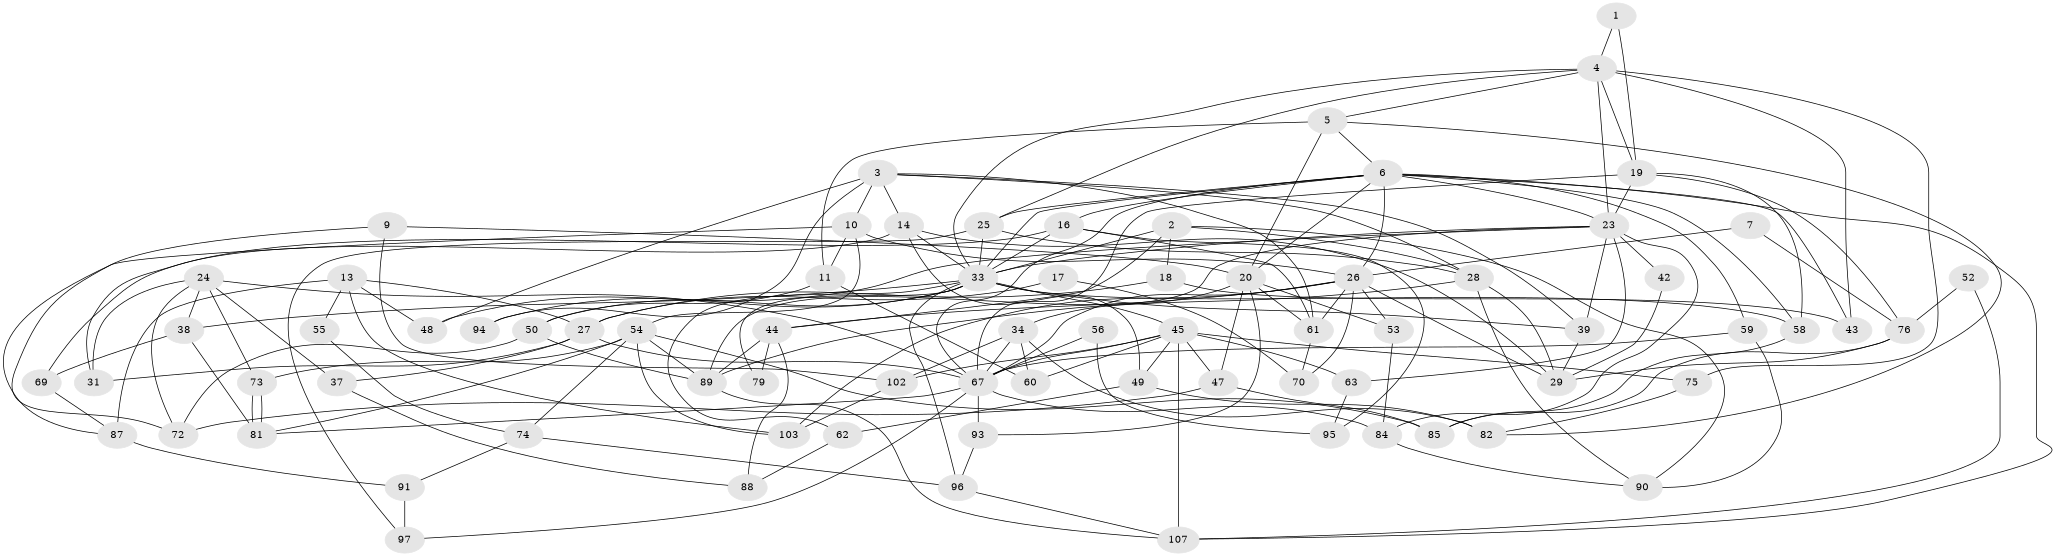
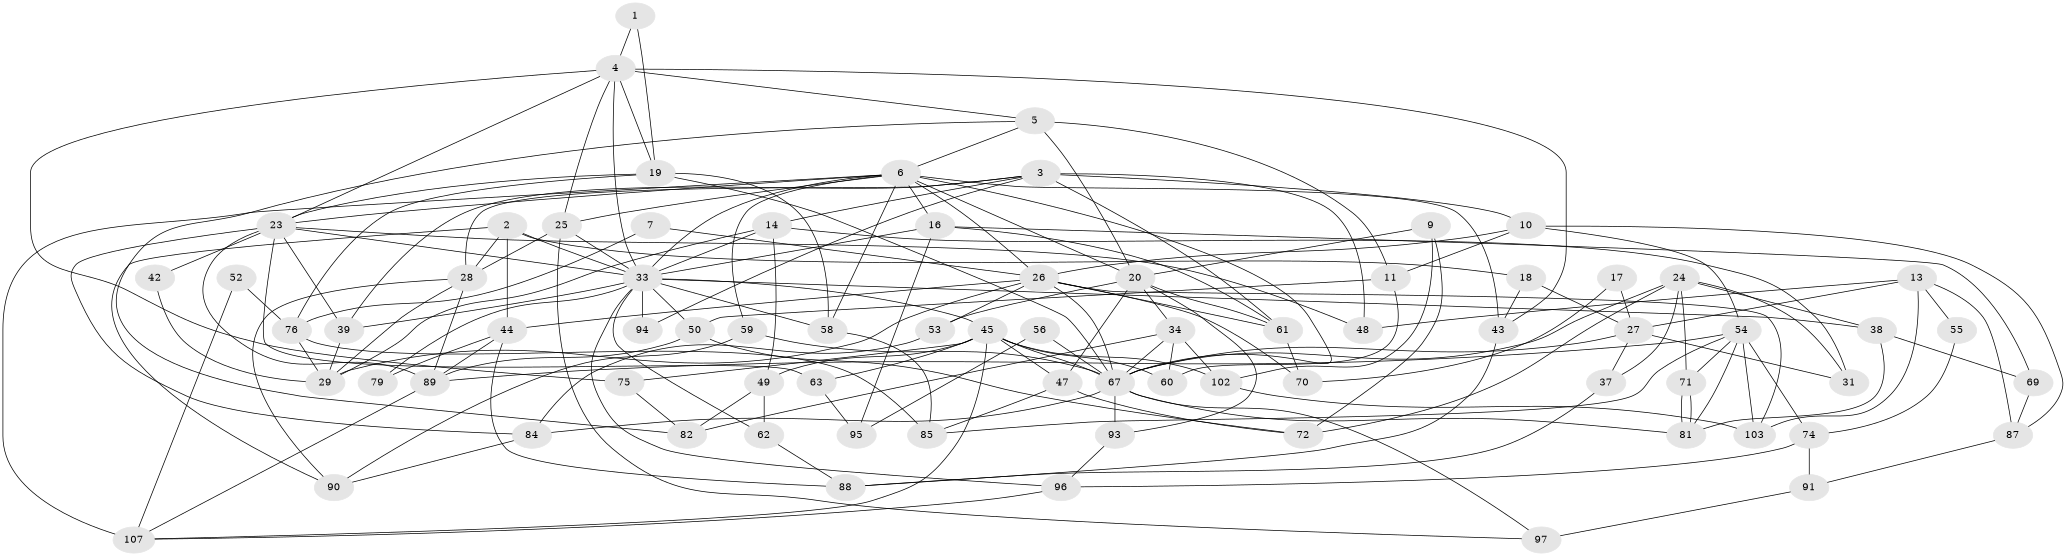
  graph {
    node [color=gray90 style=filled]
    4 [super="+41"]
    19 [super="+80"]
    33 [super="+104+40"]
    5 [super="+8+108"]
    23 [super="+64"]
    25
    43 [super="+98"]
    75
    1
    58
    67 [super="+92+100"]
    76
    2 [super="+105"]
    18
    28 [super="+36"]
    44
    90
    27 [super="+51"]
    n19 [label=29]
    89
    39
    94
    50
    38
    45 [super="+57"]
    62
    79
    96
    88
    3 [super="+15"]
    10 [super="+68"]
    14 [super="+35"]
    48 [super="+65"]
    61
    11 [super="+29"]
    26 [super="+32"]
    54 [super="+110+109"]
    87
    31 [super="+83"]
    49
    70
    6 [super="+12"]
    20 [super="+86"]
    82
    42
    63
    84
    97
    16 [super="+30"]
    59 [super="+66"]
    107
    60
    34 [super="+106"]
    47
    53
    93
    69
    95
    103
    85
    81
    7
    9
    72
    102
-   71 [label=73]
+   71
    74
    91
    37
    13
    55
    17
    24
    52
    56
    4 -- 19
    4 -- 33
    4 -- 5
    4 -- 23
    4 -- 25
    4 -- 43
    4 -- 75
    19 -- 23
    19 -- 58
    19 -- 67
    19 -- 76
    33 -- 58
    33 -- 39
    33 -- 94
    33 -- 50
    33 -- 38
    33 -- 45
    33 -- 62
    33 -- 79
    33 -- 96
    5 -- 11
    5 -- 6
    5 -- 20 [weight=2]
    5 -- 82
    23 -- 33
    23 -- 89
    23 -- 39
    23 -- 48
    23 -- 42
    23 -- 63
    23 -- 84
    25 -- 33 [weight=2]
    25 -- 28
    25 -- 97
+   43 -- 88
    75 -- 82
    1 -- 4
    1 -- 19
    58 -- 85
    67 -- 84
    67 -- 97
    67 -- 93
    67 -- 81
    76 -- n19
    76 -- 85
    2 -- 33
    2 -- 18
    2 -- 28
    2 -- 44
    2 -- 90
    18 -- 43
    18 -- 27
    28 -- 90
    28 -- n19
    28 -- 89
    44 -- 89
    44 -- 79
    44 -- 88
    27 -- 67
    27 -- 31
    27 -- 37
    89 -- 107
    39 -- n19
    50 -- 89
    50 -- 72
    38 -- 69
    38 -- 81
    45 -- 75
    45 -- 67
    45 -- 49
    45 -- 63
    45 -- 107
    45 -- 60
    45 -- 47
    45 -- 102
    62 -- 88
    96 -- 107
    3 -- 28
    3 -- 39
    3 -- 94
    3 -- 10 [weight=2]
    3 -- 14
    3 -- 48
    3 -- 61
    10 -- 11
    10 -- 26
    10 -- 54
    10 -- 87
    14 -- 33 [weight=2]
    14 -- n19
    14 -- 31
    14 -- 49
    61 -- 70
    11 -- 50
    11 -- 60
    26 -- 67
    26 -- 44
    26 -- n19
    26 -- 61
    26 -- 70
    26 -- 53
    26 -- 103
    54 -- 89
    54 -- 103
    54 -- 85
    54 -- 81
    54 -- 71
    54 -- 74
    87 -- 91
    49 -- 62
    49 -- 82
    6 -- 33
    6 -- 23
    6 -- 25
    6 -- 43
    6 -- 58
    6 -- 67
    6 -- 26
    6 -- 20
    6 -- 16
    6 -- 59
    6 -- 107
    20 -- 61
    20 -- 34
    20 -- 47
    20 -- 53
    20 -- 93
    42 -- n19
    63 -- 95
    84 -- 90
    16 -- 33
    16 -- 61
    16 -- 69
    16 -- 95
    59 -- 67 [weight=2]
    59 -- 90
    34 -- 67
    34 -- 82
    34 -- 60
    34 -- 102
    47 -- 85
    47 -- 72
    53 -- 84
    93 -- 96
    69 -- 87
    7 -- 76
    7 -- 26
    9 -- 20
    9 -- 72
    9 -- 102
    102 -- 103
    71 -- 81
    71 -- 81
    74 -- 96
    74 -- 91
    91 -- 97
    37 -- 88
    13 -- 27
    13 -- 48
    13 -- 87
    13 -- 103
    13 -- 55
    55 -- 74
    17 -- 27
    17 -- 70
    24 -- 67
    24 -- 38
    24 -- 31
    24 -- 72
    24 -- 71
    24 -- 37
    52 -- 76
    52 -- 107
    56 -- 67
    56 -- 95
  }
